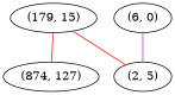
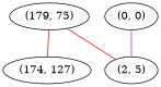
  graph {
    edge [color=red weight=1]
-   "(179, 15)"
-   "(174, 127)" [label="(874, 127)"]
+   "(179, 15)" [label="(179, 75)"]
+   "(174, 127)"
    n3 [label="(2, 5)"]
-   "(0, 0)" [label="(6, 0)"]
+   "(0, 0)"
    "(179, 15)" -- "(174, 127)"
    "(179, 15)" -- n3
    "(0, 0)" -- n3 [color=purple weight=4]
  }
